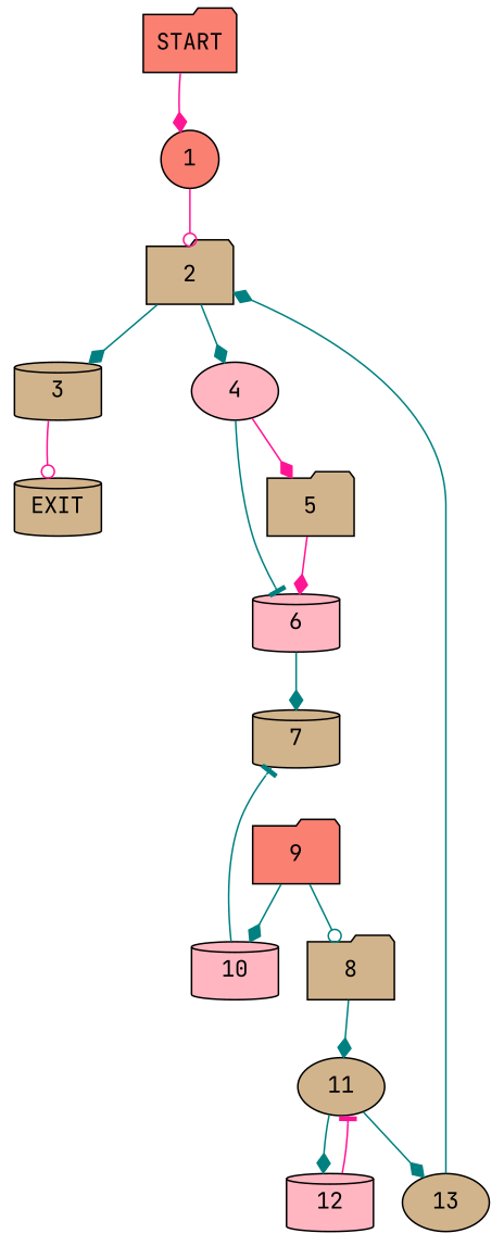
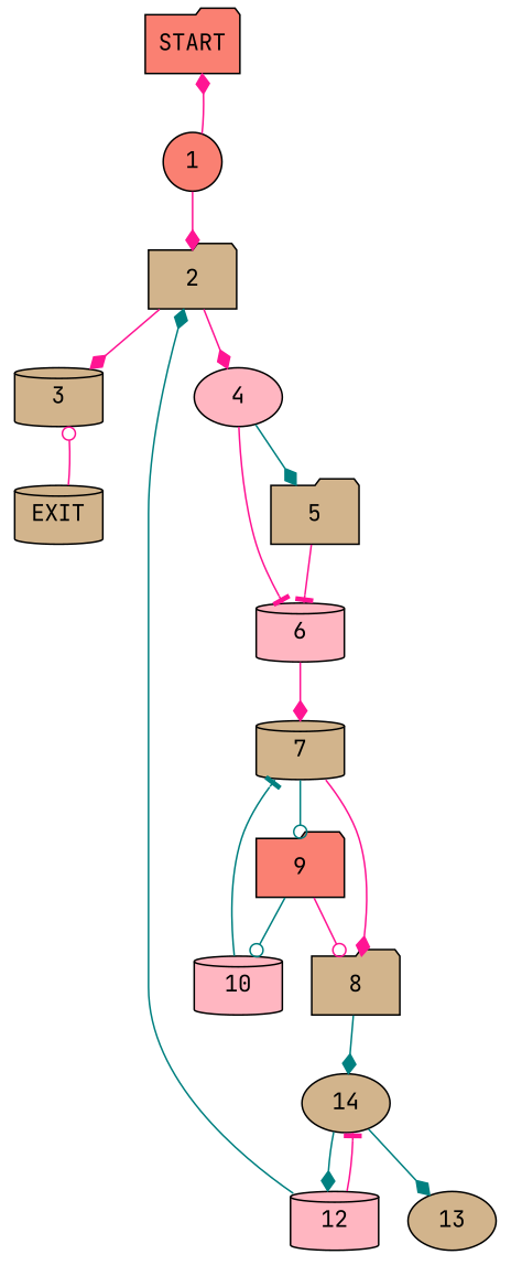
  digraph {
    fontname="JetBrains Mono"
    node [fillcolor=tan fontname="JetBrains Mono" shape=cylinder style=filled]
    edge [arrowhead=diamond color=deeppink fontname="JetBrains Mono"]
    n1 [fillcolor=salmon label=START shape=folder]
    1 [fillcolor=salmon shape=circle]
    2 [shape=folder]
    n4 [label=EXIT]
    3
    4 [fillcolor=lightpink shape=ellipse]
    5 [shape=folder]
    6 [fillcolor=lightpink]
    7
    8 [shape=folder]
    9 [fillcolor=salmon shape=folder]
-   11 [shape=ellipse]
+   11 [shape=ellipse label=14]
    10 [fillcolor=lightpink]
    12 [fillcolor=lightpink]
    13 [shape=ellipse]
-   n1 -> 1
-   1 -> 2 [arrowhead=odot]
-   2 -> 3 [color=teal]
-   2 -> 4 [color=teal]
-   3 -> n4 [arrowhead=odot]
-   4 -> 5
-   4 -> 6 [arrowhead=tee color=teal]
-   5 -> 6
-   6 -> 7 [color=teal]
+   1 -> n1
+   1 -> 2
+   2 -> 3
+   2 -> 4
+   n4 -> 3 [arrowhead=odot]
+   4 -> 5 [color=teal]
+   4 -> 6 [arrowhead=tee]
+   5 -> 6 [arrowhead=tee]
+   6 -> 7
+   7 -> 8
+   7 -> 9 [arrowhead=odot color=teal]
    8 -> 11 [color=teal]
-   9 -> 8 [arrowhead=odot color=teal]
-   9 -> 10 [color=teal]
+   9 -> 8 [arrowhead=odot]
+   9 -> 10 [arrowhead=odot color=teal]
    11 -> 12 [color=teal]
    11 -> 13 [color=teal]
    10 -> 7 [arrowhead=tee color=teal]
    12 -> 11 [arrowhead=tee]
-   13 -> 2 [color=teal]
+   12 -> 2 [color=teal]
  }
